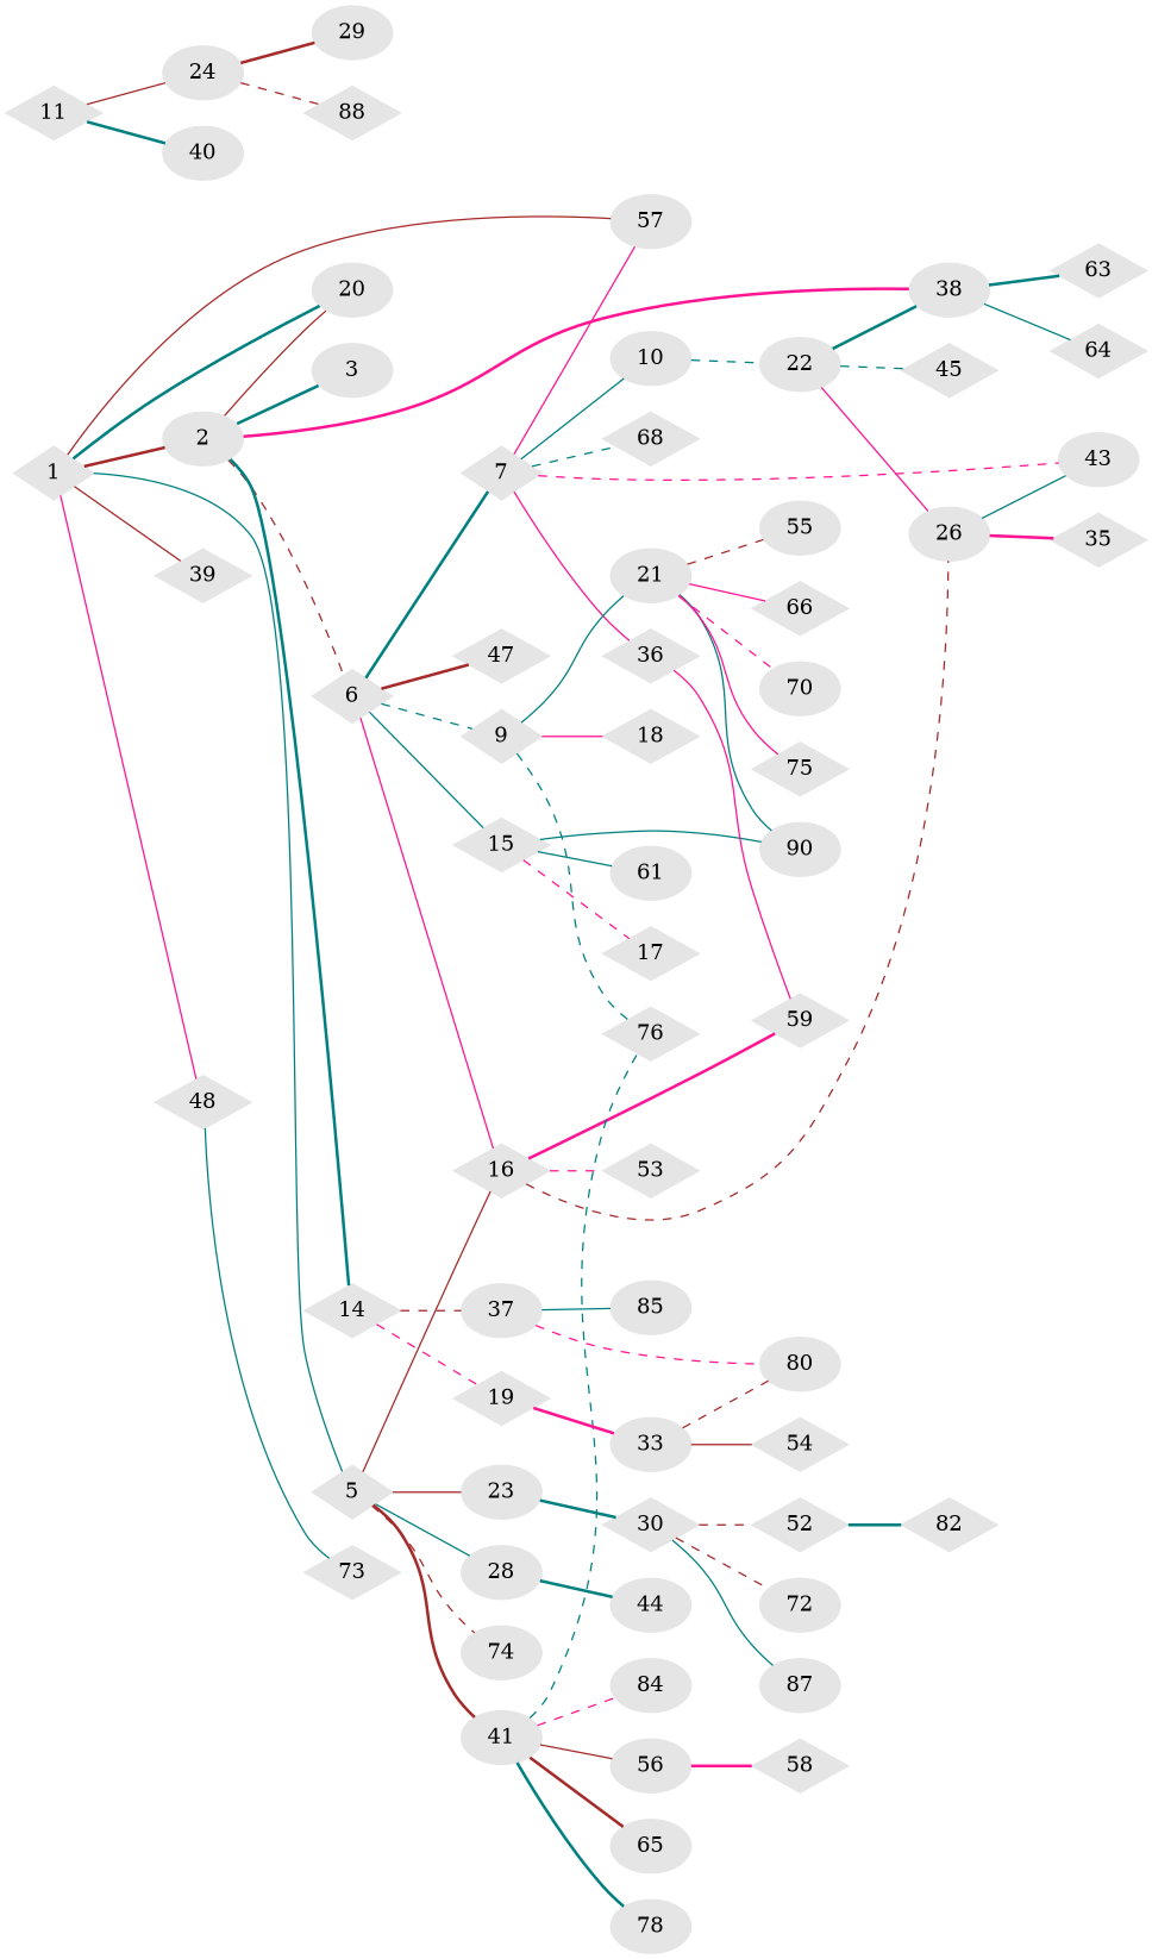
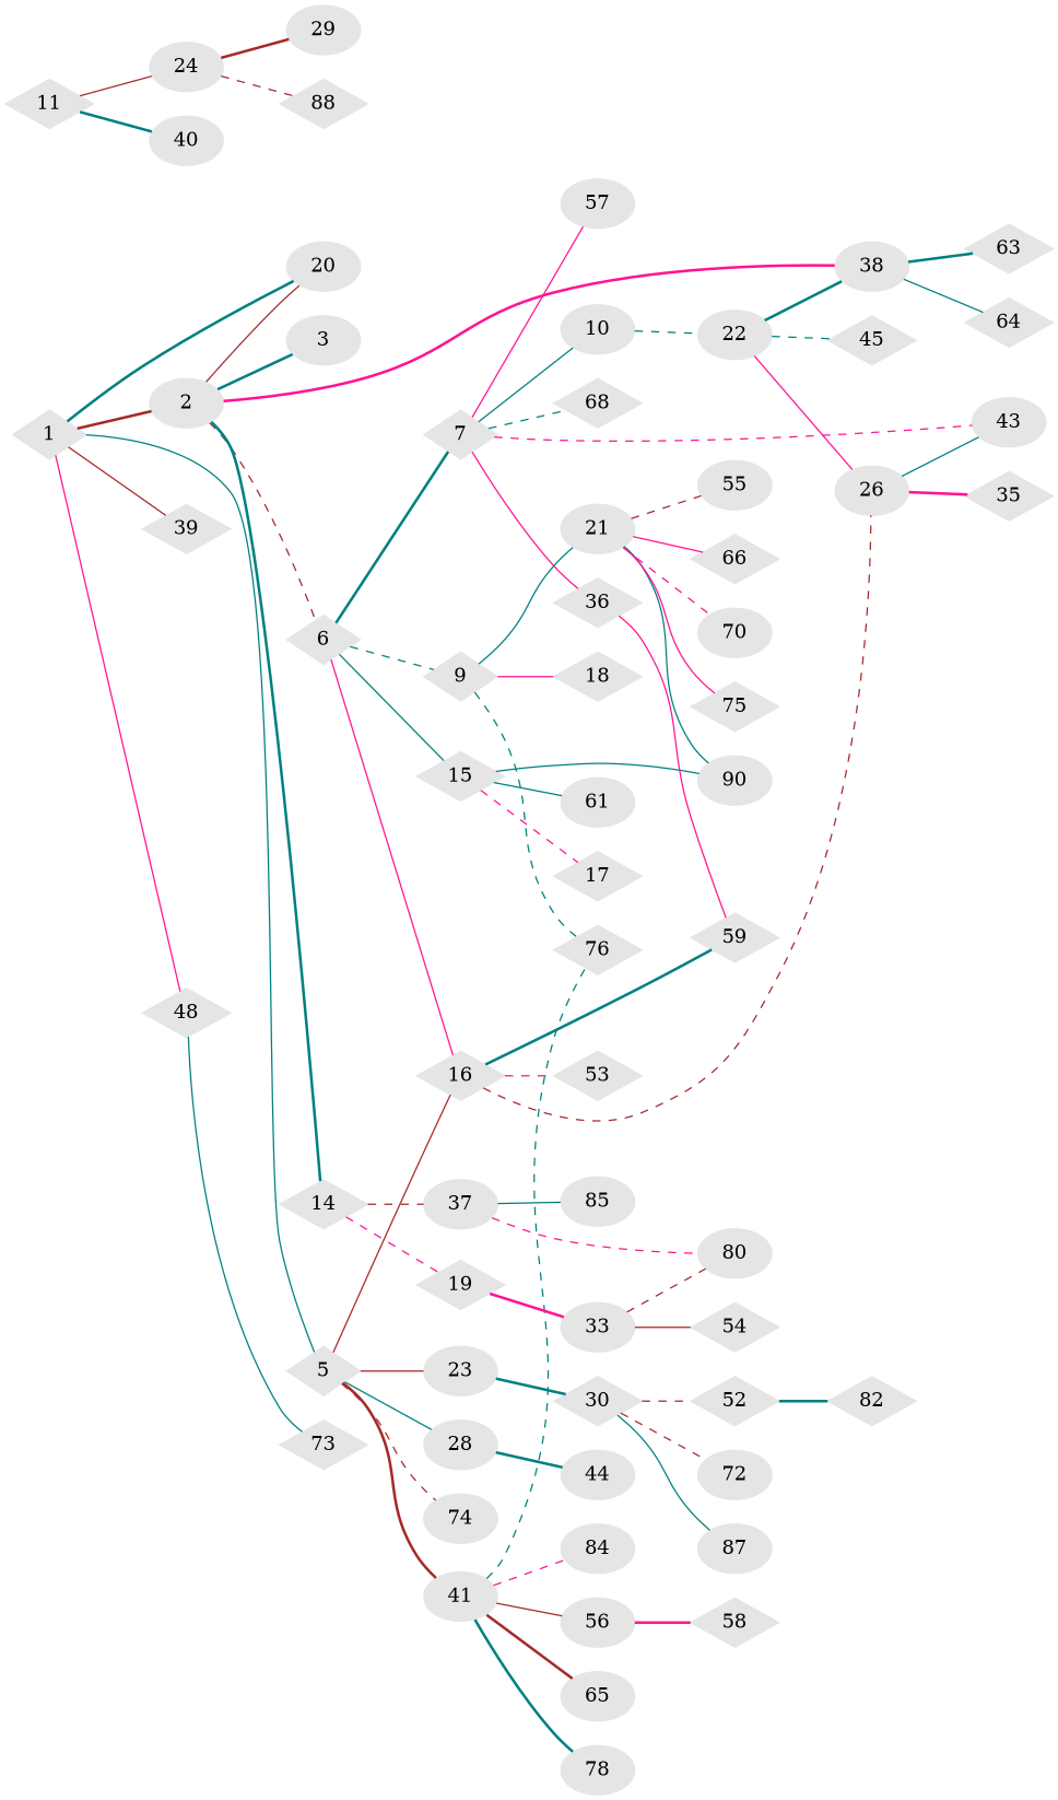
  graph {
    rankdir=LR
    node [color=gray90 shape=diamond style=filled]
    edge [color=teal style=solid]
    1 [super="+32"]
    2 [shape=ellipse super="+4"]
    5 [super="+8"]
    20 [shape=ellipse]
    39
    48
    57 [shape=ellipse super="+77"]
    3 [shape=ellipse]
    6 [super="+42"]
    14 [super="+69"]
    38 [shape=ellipse super="+46"]
    16 [super="+49"]
    23 [shape=ellipse]
    28 [shape=ellipse]
    41 [shape=ellipse super="+51"]
    74 [shape=ellipse]
    73
    7 [super="+25"]
    9 [super="+13"]
    15 [super="+31"]
-   47
    19
    37 [shape=ellipse super="+60"]
    63
    64
    26 [shape=ellipse super="+81"]
    53
    59
    30 [super="+34"]
    44 [shape=ellipse]
    76
    56 [shape=ellipse super="+71"]
    65 [shape=ellipse]
    78 [shape=ellipse]
    84 [shape=ellipse]
    10 [shape=ellipse]
    36
    43 [shape=ellipse]
    68
    18 [super="+86"]
    21 [shape=ellipse super="+27"]
    17
    61 [shape=ellipse]
    90 [shape=ellipse]
    22 [shape=ellipse super="+89"]
    11 [super="+12"]
    24 [shape=ellipse super="+67"]
    n48 [label=40 shape=ellipse super="+79"]
    55 [shape=ellipse]
    66
    70 [shape=ellipse]
    75
    45
    29 [shape=ellipse super="+40"]
    88
    33 [shape=ellipse super="+62"]
    80 [shape=ellipse]
    85 [shape=ellipse]
    35
    54
    52 [super="+83"]
    72 [shape=ellipse]
    87 [shape=ellipse]
    82
    58
    1 -- 2 [color=brown style=bold]
    1 -- 5
    1 -- 20 [style=bold]
    1 -- 39 [color=brown]
    1 -- 48 [color=deeppink]
-   1 -- 57 [color=brown]
    2 -- 20 [color=brown]
    2 -- 3 [style=bold]
    2 -- 6 [color=brown style=dashed]
    2 -- 14 [style=bold]
    2 -- 38 [color=deeppink style=bold]
    5 -- 16 [color=brown]
    5 -- 23 [color=brown]
    5 -- 28
    5 -- 41 [color=brown style=bold]
    5 -- 74 [color=brown style=dashed]
    48 -- 73
    6 -- 16 [color=deeppink]
    6 -- 7 [style=bold]
    6 -- 9 [style=dashed]
    6 -- 15
-   6 -- 47 [color=brown style=bold]
    14 -- 19 [color=deeppink style=dashed]
    14 -- 37 [color=brown style=dashed]
    38 -- 63 [style=bold]
    38 -- 64
    16 -- 26 [color=brown style=dashed]
    16 -- 53 [color=deeppink style=dashed]
-   16 -- 59 [color=deeppink style=bold]
+   16 -- 59 [style=bold]
    23 -- 30 [style=bold]
    28 -- 44 [style=bold]
    41 -- 76 [style=dashed]
    41 -- 56 [color=brown]
    41 -- 65 [color=brown style=bold]
    41 -- 78 [style=bold]
    41 -- 84 [color=deeppink style=dashed]
    7 -- 57 [color=deeppink]
    7 -- 10
    7 -- 36 [color=deeppink]
    7 -- 43 [color=deeppink style=dashed]
    7 -- 68 [style=dashed]
    9 -- 76 [style=dashed]
    9 -- 18 [color=deeppink]
    9 -- 21
    15 -- 17 [color=deeppink style=dashed]
    15 -- 61
    15 -- 90
    19 -- 33 [color=deeppink style=bold]
    37 -- 80 [color=deeppink style=dashed]
    37 -- 85
    26 -- 43
    26 -- 35 [color=deeppink style=bold]
    30 -- 52 [color=brown style=dashed]
    30 -- 72 [color=brown style=dashed]
    30 -- 87
    56 -- 58 [color=deeppink style=bold]
    10 -- 22 [style=dashed]
    36 -- 59 [color=deeppink]
    21 -- 90
    21 -- 55 [color=brown style=dashed]
    21 -- 66 [color=deeppink]
    21 -- 70 [color=deeppink style=dashed]
    21 -- 75 [color=deeppink]
    22 -- 38 [style=bold]
    22 -- 26 [color=deeppink]
    22 -- 45 [style=dashed]
    11 -- 24 [color=brown]
    11 -- n48 [style=bold]
    24 -- 29 [color=brown style=bold]
    24 -- 88 [color=brown style=dashed]
    33 -- 80 [color=brown style=dashed]
    33 -- 54 [color=brown]
    52 -- 82 [style=bold]
  }
